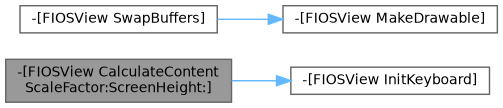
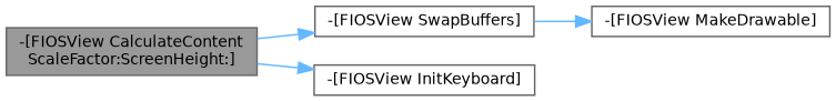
  digraph {
    rankdir=LR
    node [color=grey40 fillcolor=white fontname=Helvetica fontsize=10 shape=box style=filled]
    edge [color=steelblue1 fontname=Helvetica fontsize=10 labelfontname=Helvetica labelfontsize=10 style=solid]
    n1 [color=gray40 fillcolor=grey60 fontcolor=black height=0.2 label="-[FIOSView CalculateContent\lScaleFactor:ScreenHeight:]" width=0.4]
    n2 [height=0.2 label="-[FIOSView SwapBuffers]" width=0.4]
    n3 [height=0.2 label="-[FIOSView InitKeyboard]" width=0.4]
    n4 [height=0.2 label="-[FIOSView MakeDrawable]" width=0.4]
+   n1 -> n2
    n1 -> n3
    n2 -> n4
  }
